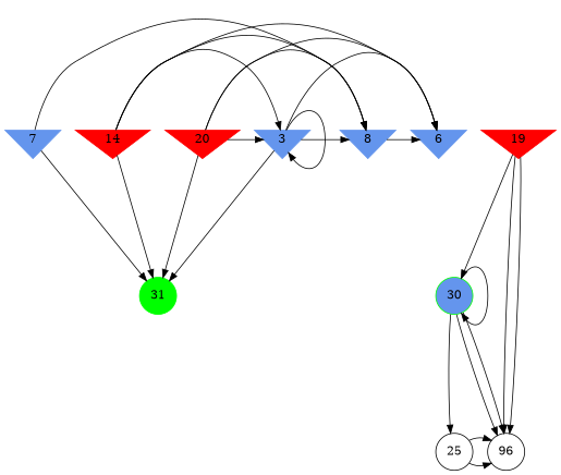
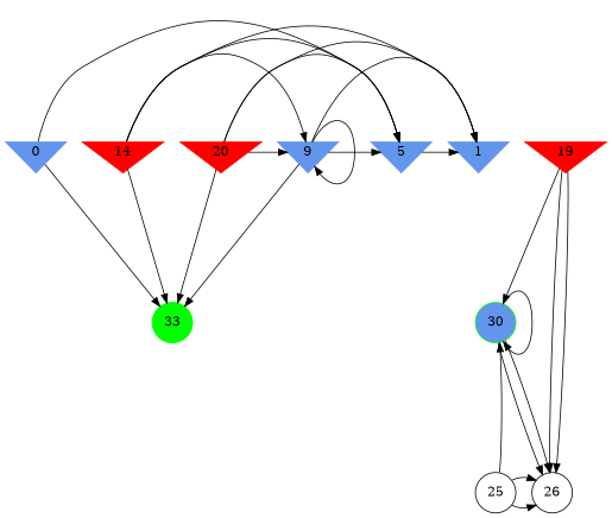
  digraph {
    ranksep=2.0
    node [color=cornflowerblue shape=invtriangle style=filled]
-   0 [label=7]
-   1 [label=6]
-   8
-   9 [label=3]
+   0
+   1
+   8 [label=5]
+   9
    14 [color=red]
    19 [color=red]
    20 [color=red]
    25 [color=black shape=circle style=""]
-   26 [color=black shape=circle label=96 style=""]
+   26 [color=black shape=circle style=""]
    30 [color=green fillcolor=cornflowerblue shape=circle]
-   31 [color=green shape=circle]
+   31 [color=green shape=circle label=33]
    subgraph sub_1 {
      rank=same
      0
      1
      8
      9
      14
      19
      20
    }
    subgraph sub_2 {
      rank=same
      25
      26
    }
    subgraph sub_3 {
      rank=same
      30
      31
    }
    0 -> 8
    0 -> 31
    8 -> 1
    9 -> 1
    9 -> 8
    9 -> 9
    9 -> 31
    14 -> 1
    14 -> 8
    14 -> 9
    14 -> 31
    19 -> 26
    19 -> 26
    19 -> 30
    20 -> 1
    20 -> 8
    20 -> 9
    20 -> 31
    25 -> 26
    25 -> 26
-   30 -> 25
+   25 -> 30
    30 -> 26
    30 -> 26
    30 -> 30
  }
